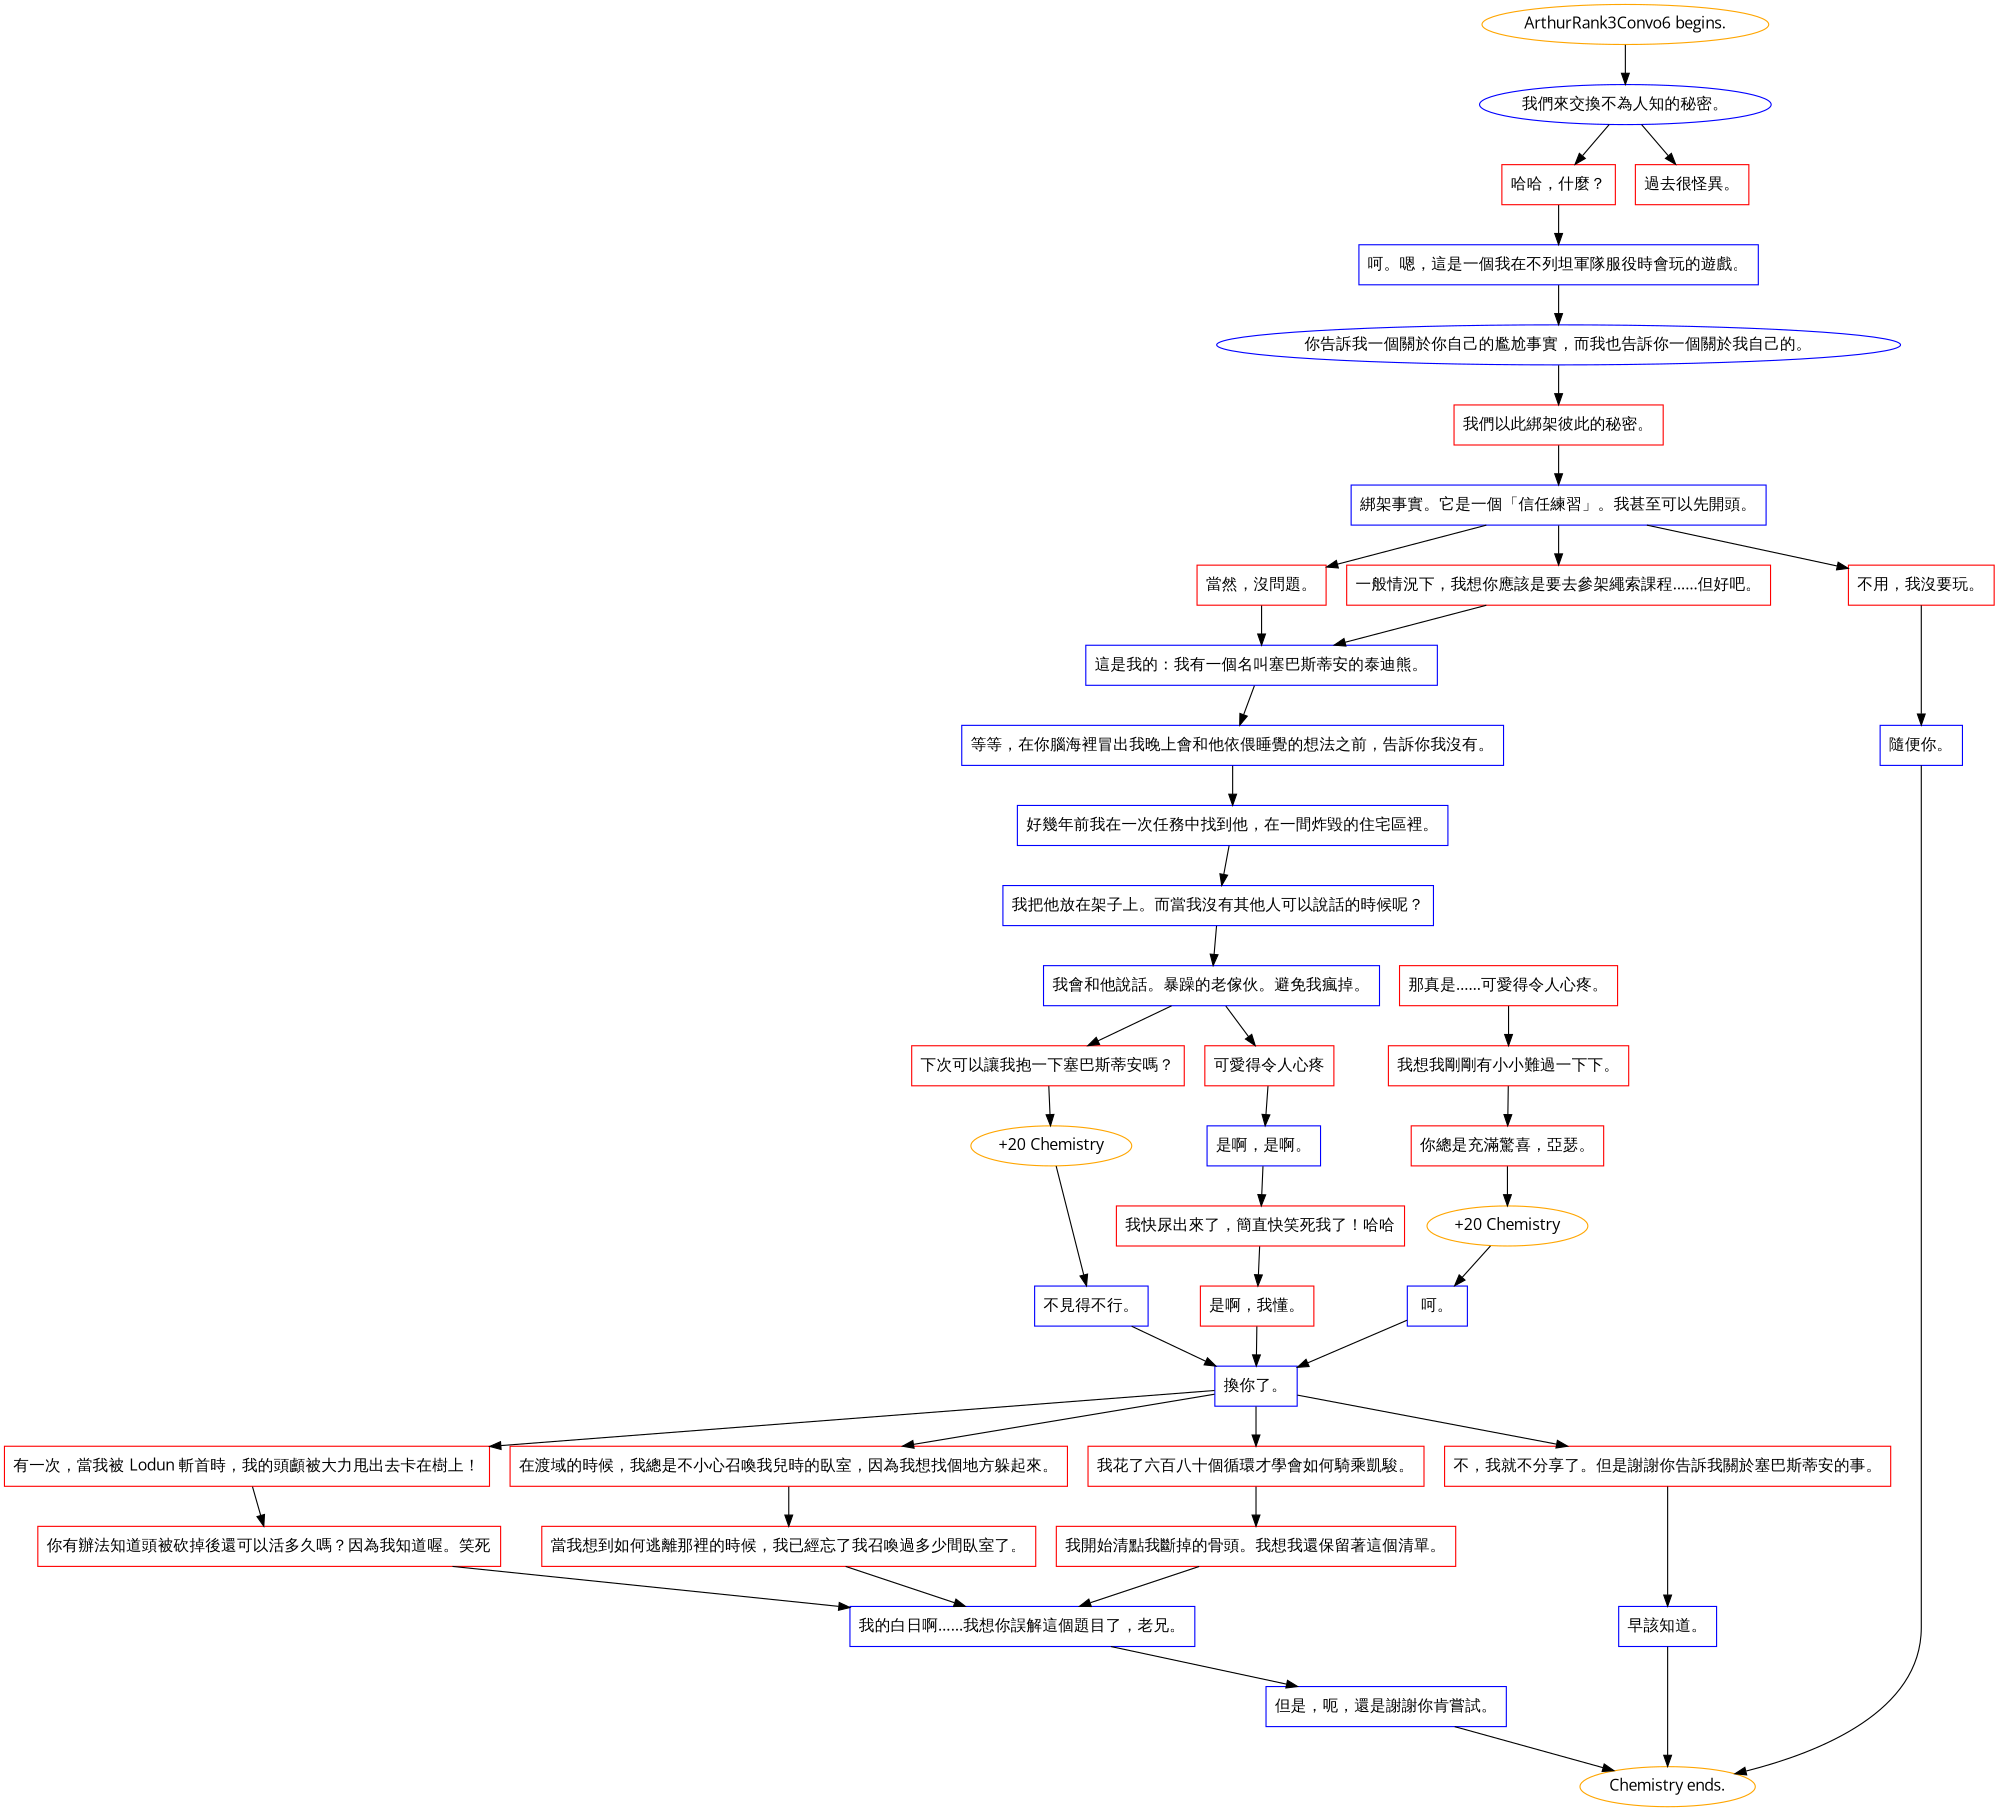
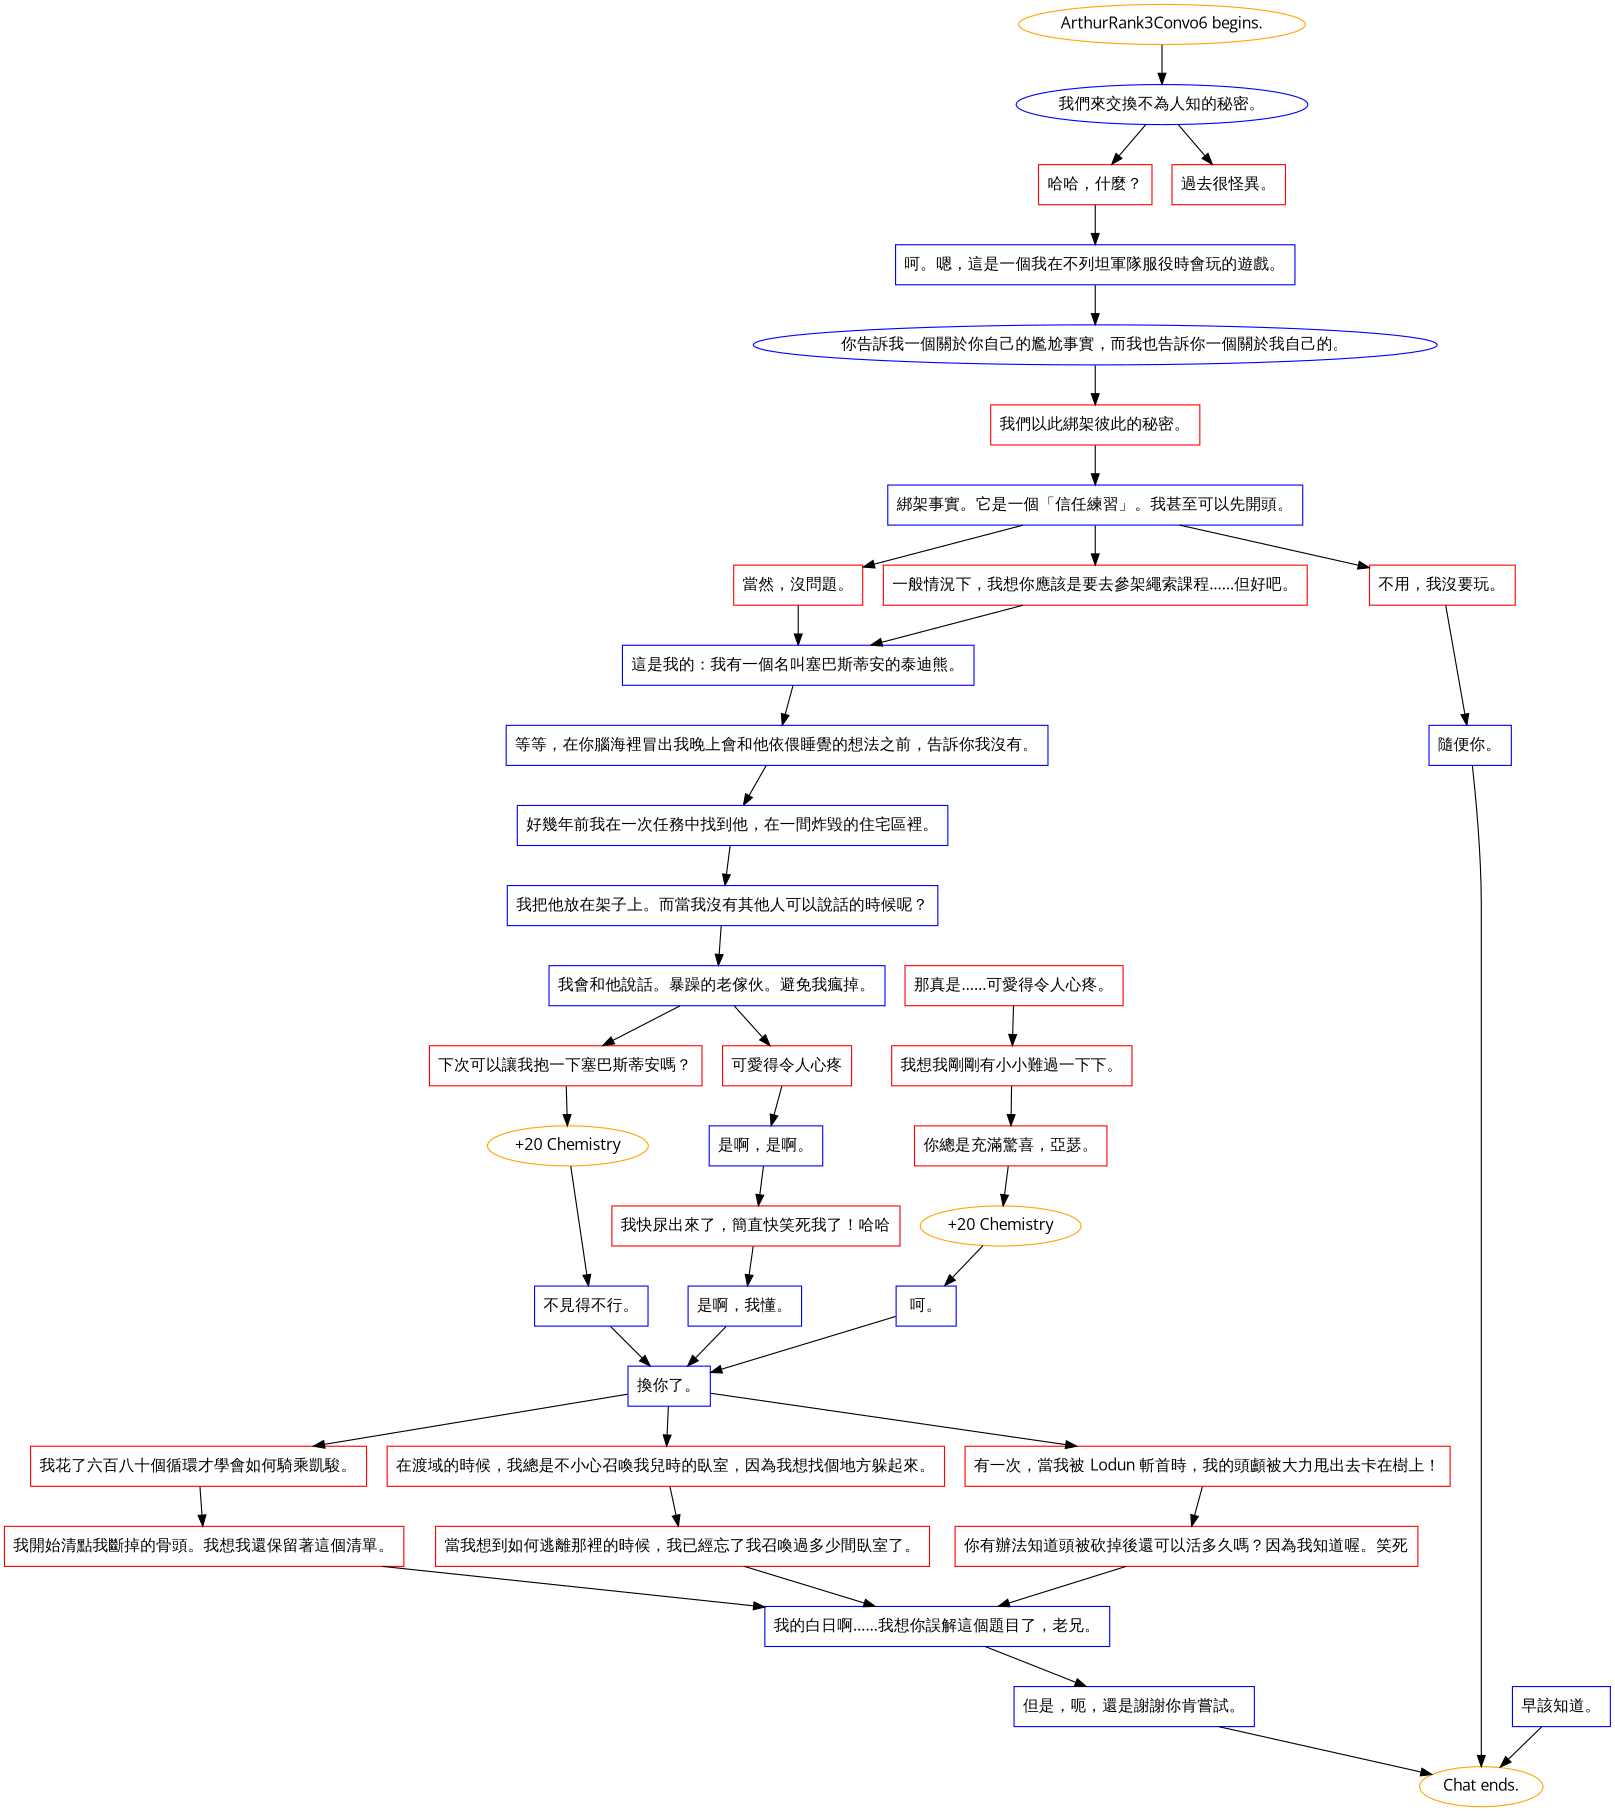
  digraph {
    fontname="Open Sans"
    node [color=red fontname="Open Sans" shape=box]
    edge [fontname="Open Sans"]
    "ArthurRank3Convo6 begins." [color=orange shape=""]
    n2 [color=blue label="我們來交換不為人知的秘密。" shape=ellipse]
    n3 [label="哈哈，什麼？"]
    n4 [label="過去很怪異。"]
    n5 [color=blue label="呵。嗯，這是一個我在不列坦軍隊服役時會玩的遊戲。"]
    n6 [color=blue label="你告訴我一個關於你自己的尷尬事實，而我也告訴你一個關於我自己的。" shape=ellipse]
    n7 [label="我們以此綁架彼此的秘密。"]
    n8 [color=blue label="綁架事實。它是一個「信任練習」。我甚至可以先開頭。"]
    n9 [label="一般情況下，我想你應該是要去參架繩索課程……但好吧。"]
    n10 [label="當然，沒問題。"]
    n11 [label="不用，我沒要玩。"]
    n12 [color=blue label="這是我的：我有一個名叫塞巴斯蒂安的泰迪熊。"]
    n13 [color=blue label="隨便你。"]
    n14 [color=blue label="等等，在你腦海裡冒出我晚上會和他依偎睡覺的想法之前，告訴你我沒有。"]
-   "Chat ends." [color=orange label="Chemistry ends." shape=""]
+   "Chat ends." [color=orange shape=""]
    n16 [color=blue label="好幾年前我在一次任務中找到他，在一間炸毀的住宅區裡。"]
    n17 [color=blue label="我把他放在架子上。而當我沒有其他人可以說話的時候呢？"]
    n18 [color=blue label="我會和他說話。暴躁的老傢伙。避免我瘋掉。"]
    n19 [label="可愛得令人心疼"]
    n20 [label="下次可以讓我抱一下塞巴斯蒂安嗎？"]
    n21 [color=blue label="是啊，是啊。"]
    n22 [label="那真是……可愛得令人心疼。"]
    n23 [label="我想我剛剛有小小難過一下下。"]
    n24 [color=orange label="+20 Chemistry" shape=""]
    n25 [label="我快尿出來了，簡直快笑死我了！哈哈"]
    n26 [label="你總是充滿驚喜，亞瑟。"]
    n27 [color=blue label="不見得不行。"]
-   n28 [label="是啊，我懂。"]
+   n28 [color=blue label="是啊，我懂。"]
    n29 [color=orange label="+20 Chemistry" shape=""]
    n30 [color=blue label="換你了。"]
    n31 [color=blue label="呵。"]
    n32 [label="在渡域的時候，我總是不小心召喚我兒時的臥室，因為我想找個地方躲起來。"]
    n33 [label="有一次，當我被 Lodun 斬首時，我的頭顱被大力甩出去卡在樹上！"]
    n34 [label="我花了六百八十個循環才學會如何騎乘凱駿。"]
-   n35 [label="不，我就不分享了。但是謝謝你告訴我關於塞巴斯蒂安的事。"]
    n36 [label="當我想到如何逃離那裡的時候，我已經忘了我召喚過多少間臥室了。"]
    n37 [label="你有辦法知道頭被砍掉後還可以活多久嗎？因為我知道喔。笑死"]
    n38 [label="我開始清點我斷掉的骨頭。我想我還保留著這個清單。"]
    n39 [color=blue label="早該知道。"]
    n40 [color=blue label="我的白日啊……我想你誤解這個題目了，老兄。"]
    n41 [color=blue label="但是，呃，還是謝謝你肯嘗試。"]
    "ArthurRank3Convo6 begins." -> n2
    n2 -> n3
    n2 -> n4
    n3 -> n5
    n5 -> n6
    n6 -> n7
    n7 -> n8
    n8 -> n9
    n8 -> n10
    n8 -> n11
    n9 -> n12
    n10 -> n12
    n11 -> n13
    n12 -> n14
    n13 -> "Chat ends."
    n14 -> n16
    n16 -> n17
    n17 -> n18
    n18 -> n19
    n18 -> n20
    n19 -> n21
    n20 -> n24
    n21 -> n25
    n22 -> n23
    n23 -> n26
    n24 -> n27
    n25 -> n28
    n26 -> n29
    n27 -> n30
    n28 -> n30
    n29 -> n31
    n30 -> n32
    n30 -> n33
    n30 -> n34
-   n30 -> n35
    n31 -> n30
    n32 -> n36
    n33 -> n37
    n34 -> n38
-   n35 -> n39
    n36 -> n40
    n37 -> n40
    n38 -> n40
    n39 -> "Chat ends."
    n40 -> n41
    n41 -> "Chat ends."
  }
